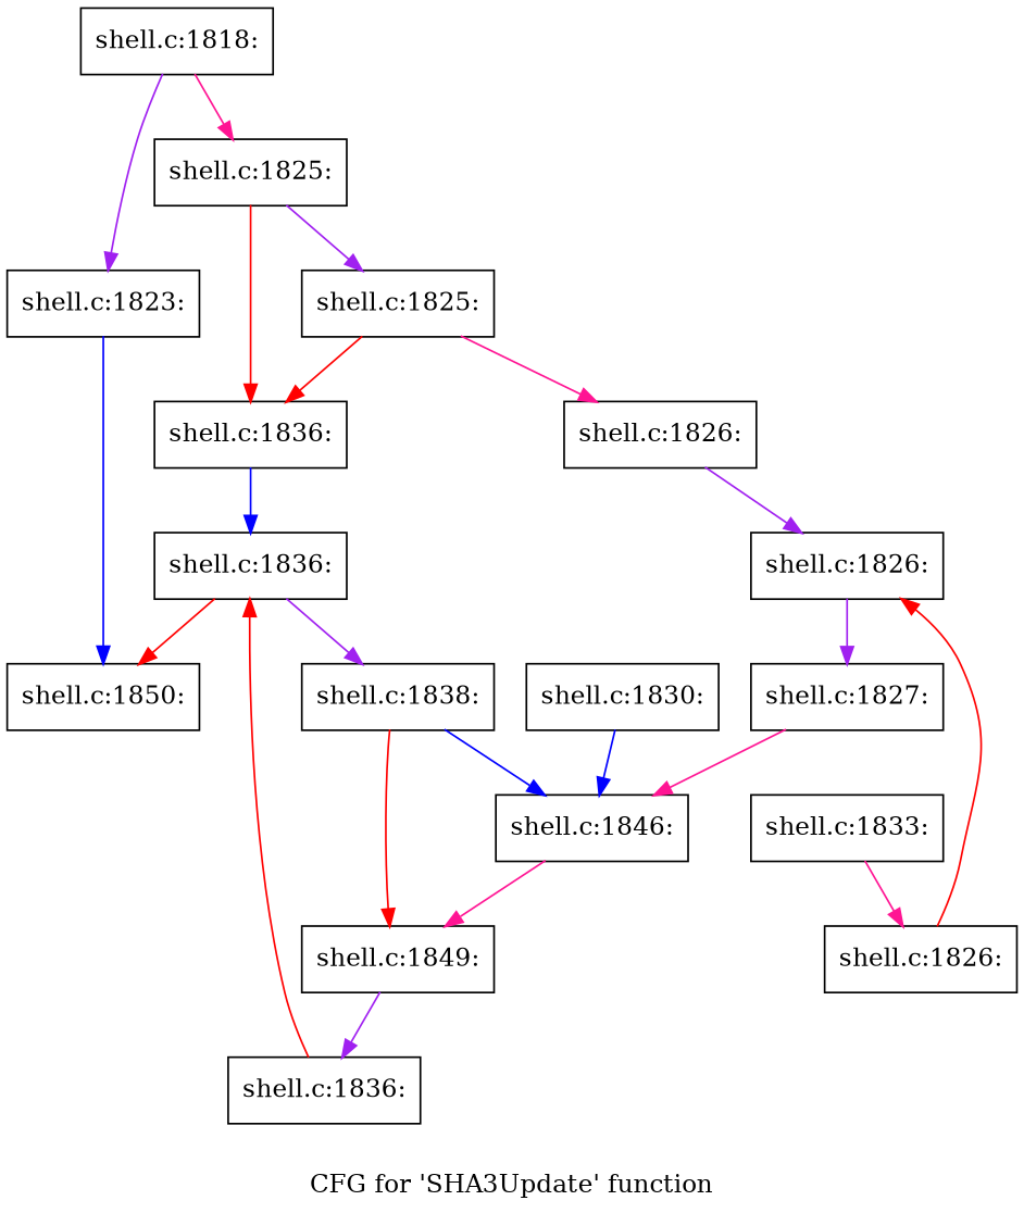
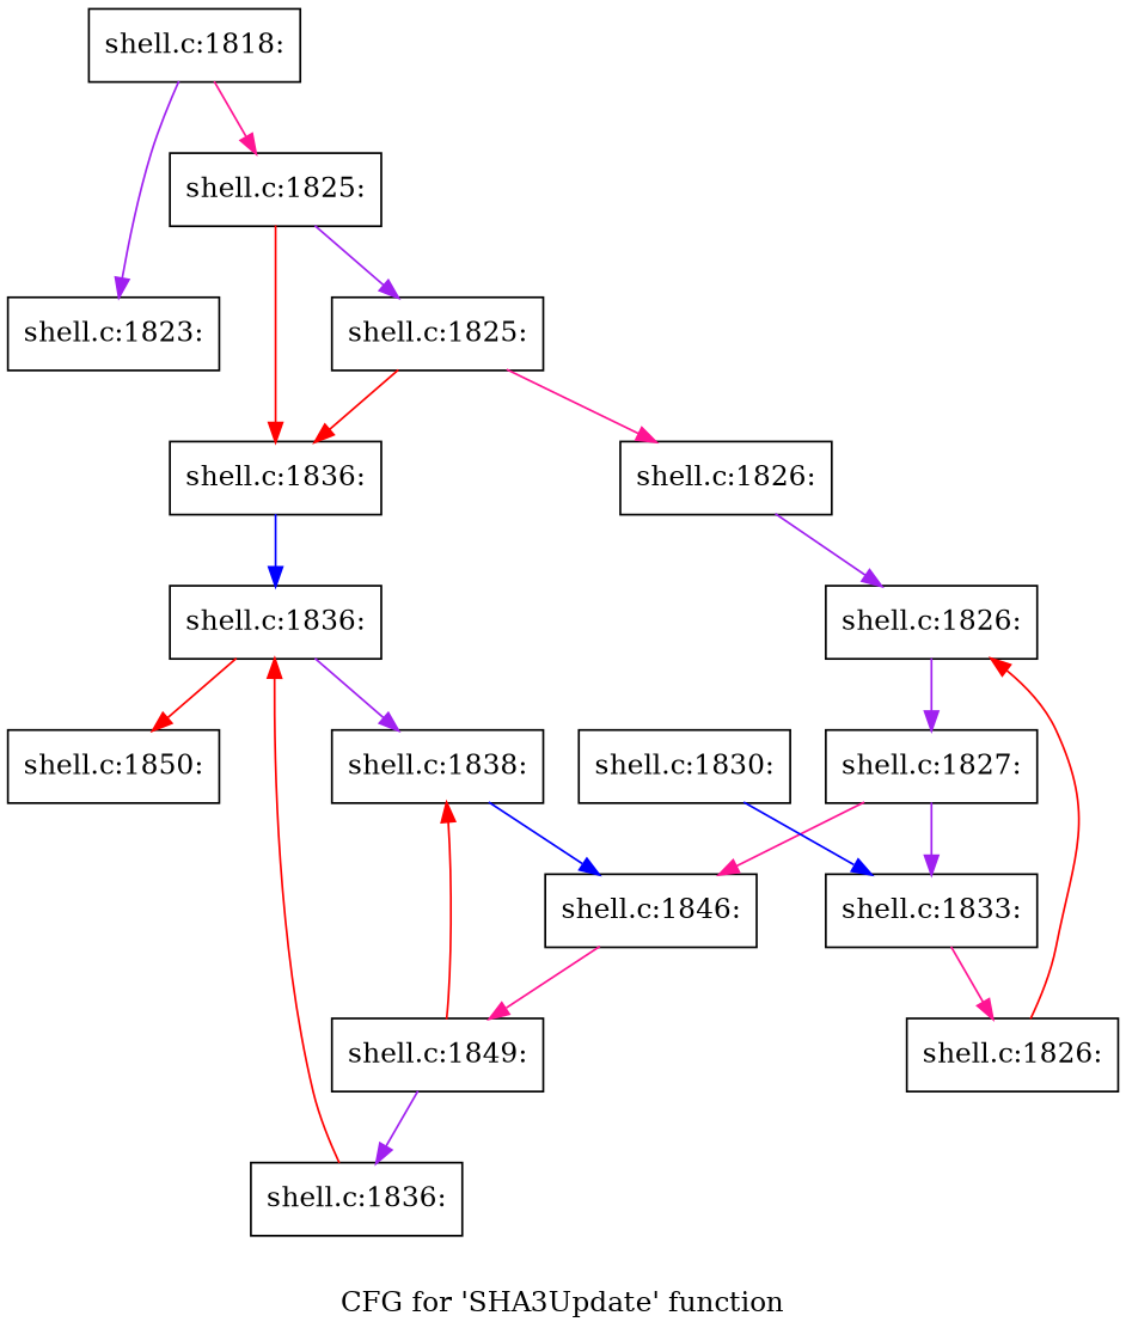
  digraph {
    label="CFG for 'SHA3Update' function"
    node [shape=record]
    edge [color=purple]
    n1 [label="{shell.c:1818:}"]
    n2 [label="{shell.c:1823:}"]
    n3 [label="{shell.c:1825:}"]
    n4 [label="{shell.c:1850:}"]
    n5 [label="{shell.c:1825:}"]
    n6 [label="{shell.c:1836:}"]
    n7 [label="{shell.c:1826:}"]
    n8 [label="{shell.c:1836:}"]
    n9 [label="{shell.c:1826:}"]
    n10 [label="{shell.c:1838:}"]
    n11 [label="{shell.c:1827:}"]
    n12 [label="{shell.c:1833:}"]
    n13 [label="{shell.c:1846:}"]
    n14 [label="{shell.c:1830:}"]
    n15 [label="{shell.c:1826:}"]
    n16 [label="{shell.c:1849:}"]
    n17 [label="{shell.c:1836:}"]
    n1 -> n2
    n1 -> n3 [color=deeppink]
-   n2 -> n4 [color=blue]
    n3 -> n5
    n3 -> n6 [color=red]
    n5 -> n6 [color=red]
    n5 -> n7 [color=deeppink]
    n6 -> n8 [color=blue]
    n7 -> n9
    n8 -> n4 [color=red]
    n8 -> n10
    n9 -> n11
    n10 -> n13 [color=blue]
-   n10 -> n16 [color=red]
+   n16 -> n10 [color=red]
+   n11 -> n12
    n11 -> n13 [color=deeppink]
    n12 -> n15 [color=deeppink]
    n13 -> n16 [color=deeppink]
-   n14 -> n13 [color=blue]
+   n14 -> n12 [color=blue]
    n15 -> n9 [color=red]
    n16 -> n17
    n17 -> n8 [color=red]
  }
